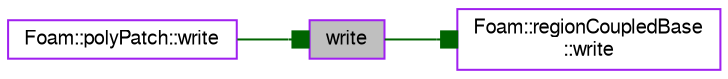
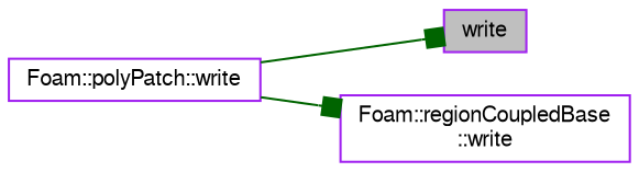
  digraph {
    rankdir=LR
    node [color=purple fontname=FreeSans fontsize=10 shape=record]
    edge [arrowhead=box color=darkgreen fontname=FreeSans fontsize=10 labelfontname=FreeSans labelfontsize=10 style=solid]
    n1 [fillcolor=grey75 fontcolor=black height=0.2 label=write style=filled width=0.4]
    n2 [height=0.2 label="Foam::regionCoupledBase\l::write" width=0.4]
    n3 [height=0.2 label="Foam::polyPatch::write" width=0.4]
-   n1 -> n2
+   n3 -> n2
    n3 -> n1
  }
